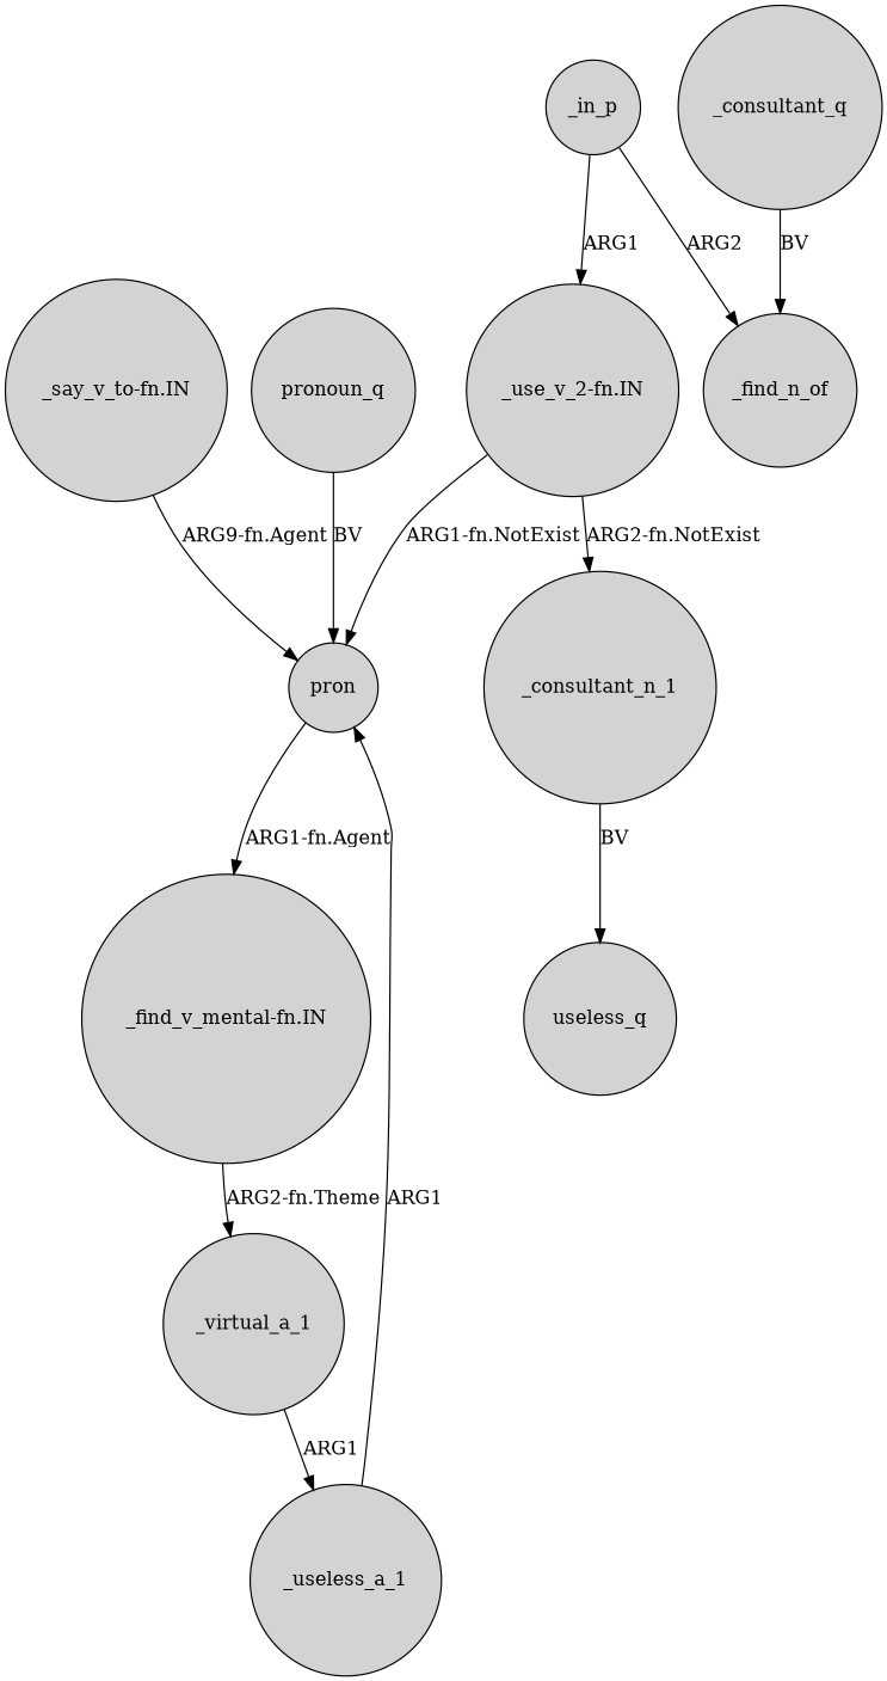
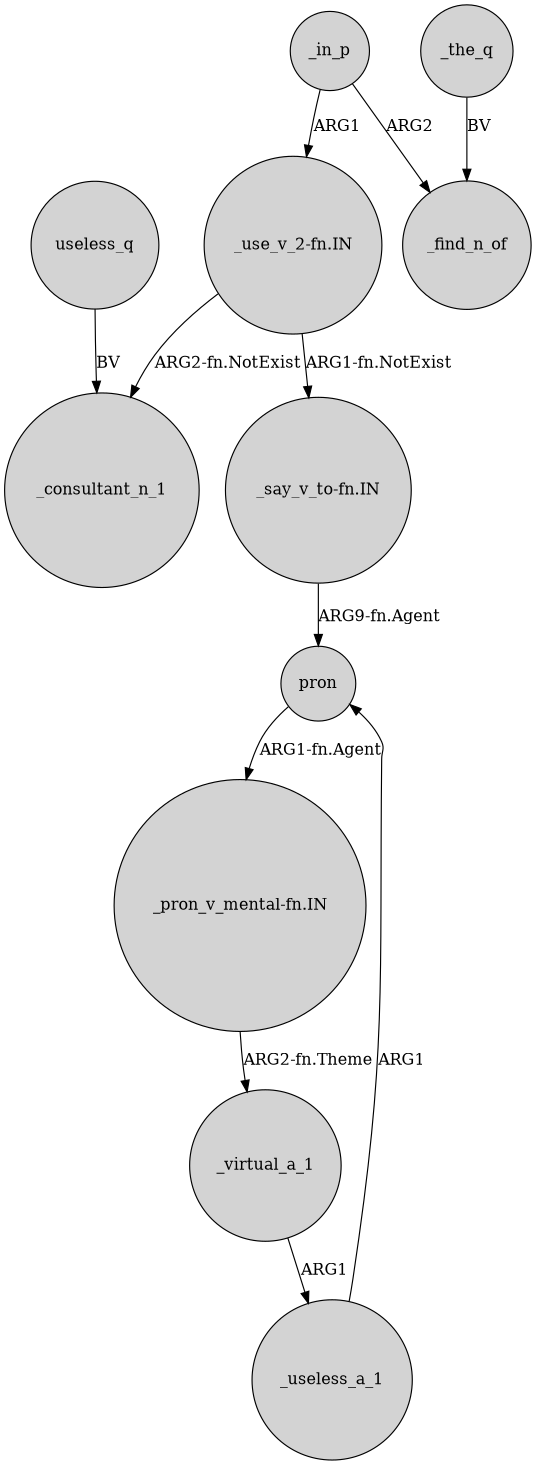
  digraph {
    node [shape=circle style=filled]
    n1 [label="_use_v_2-fn.IN"]
    pron
    _consultant_n_1
-   "_find_v_mental-fn.IN"
+   "_find_v_mental-fn.IN" [label="_pron_v_mental-fn.IN"]
    _virtual_a_1
    _useless_a_1
    _in_p
    n8 [label=_find_n_of]
    "_say_v_to-fn.IN"
-   _the_q [label=_consultant_q]
+   _the_q
    n11 [label=useless_q]
-   pronoun_q
-   n1 -> pron [label="ARG1-fn.NotExist"]
+   n1 -> "_say_v_to-fn.IN" [label="ARG1-fn.NotExist"]
    n1 -> _consultant_n_1 [label="ARG2-fn.NotExist"]
    pron -> "_find_v_mental-fn.IN" [label="ARG1-fn.Agent"]
    "_find_v_mental-fn.IN" -> _virtual_a_1 [label="ARG2-fn.Theme"]
    _virtual_a_1 -> _useless_a_1 [label=ARG1]
    _useless_a_1 -> pron [label=ARG1]
    _in_p -> n1 [label=ARG1]
    _in_p -> n8 [label=ARG2]
    "_say_v_to-fn.IN" -> pron [label="ARG9-fn.Agent"]
    _the_q -> n8 [label=BV]
-   _consultant_n_1 -> n11 [label=BV]
-   pronoun_q -> pron [label=BV]
+   n11 -> _consultant_n_1 [label=BV]
  }
